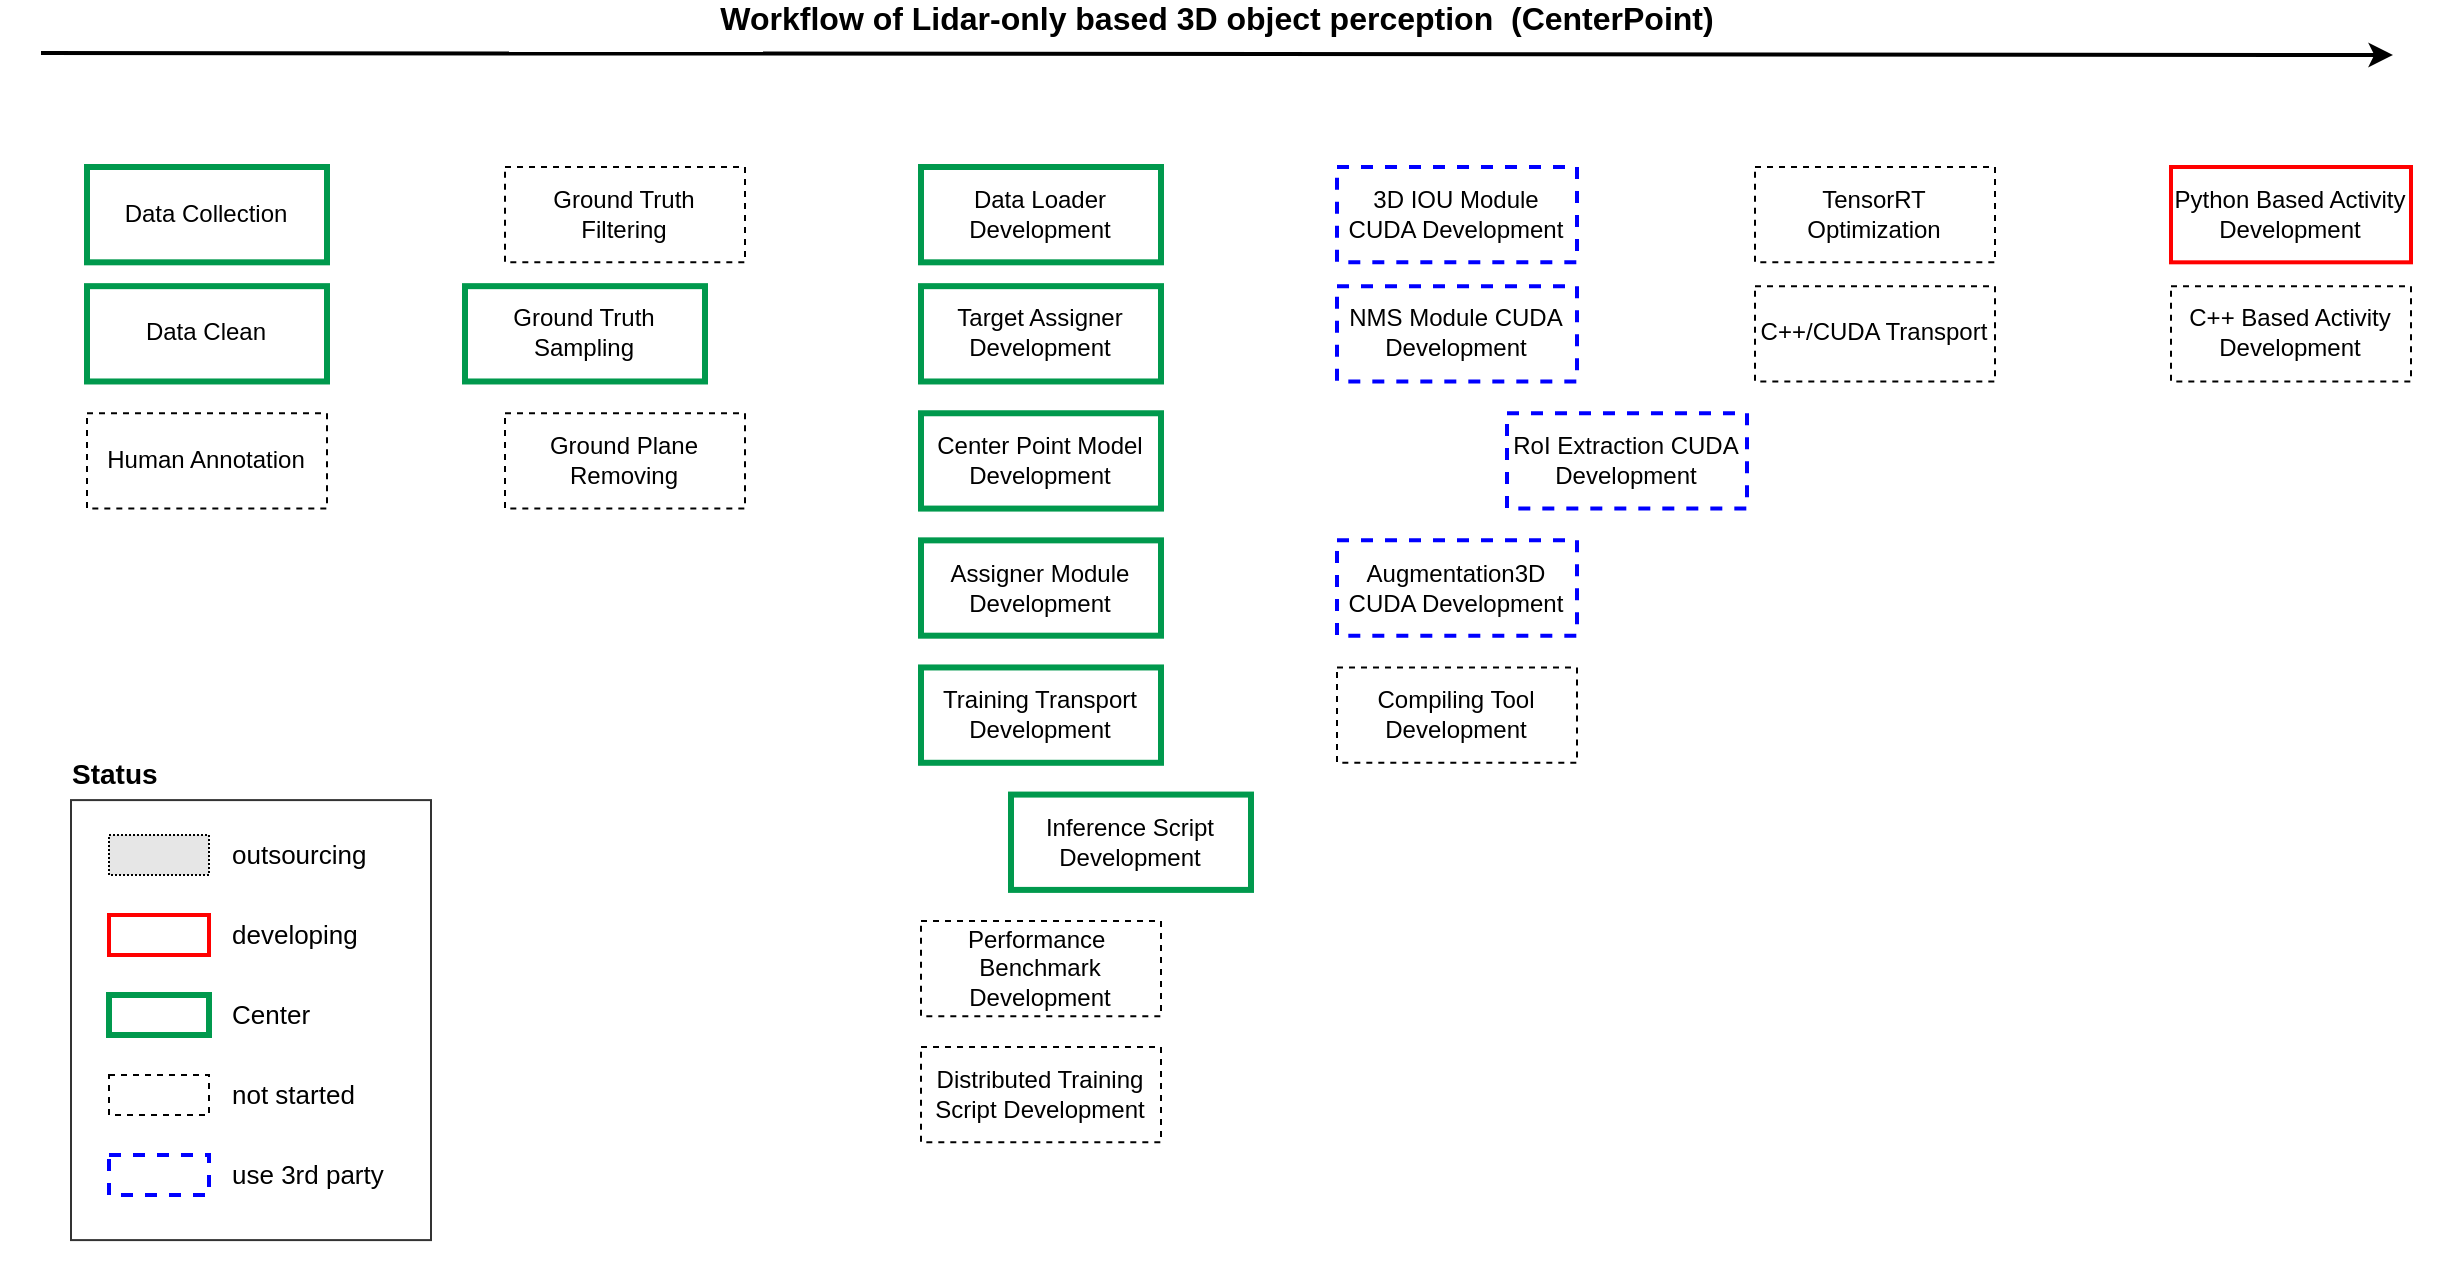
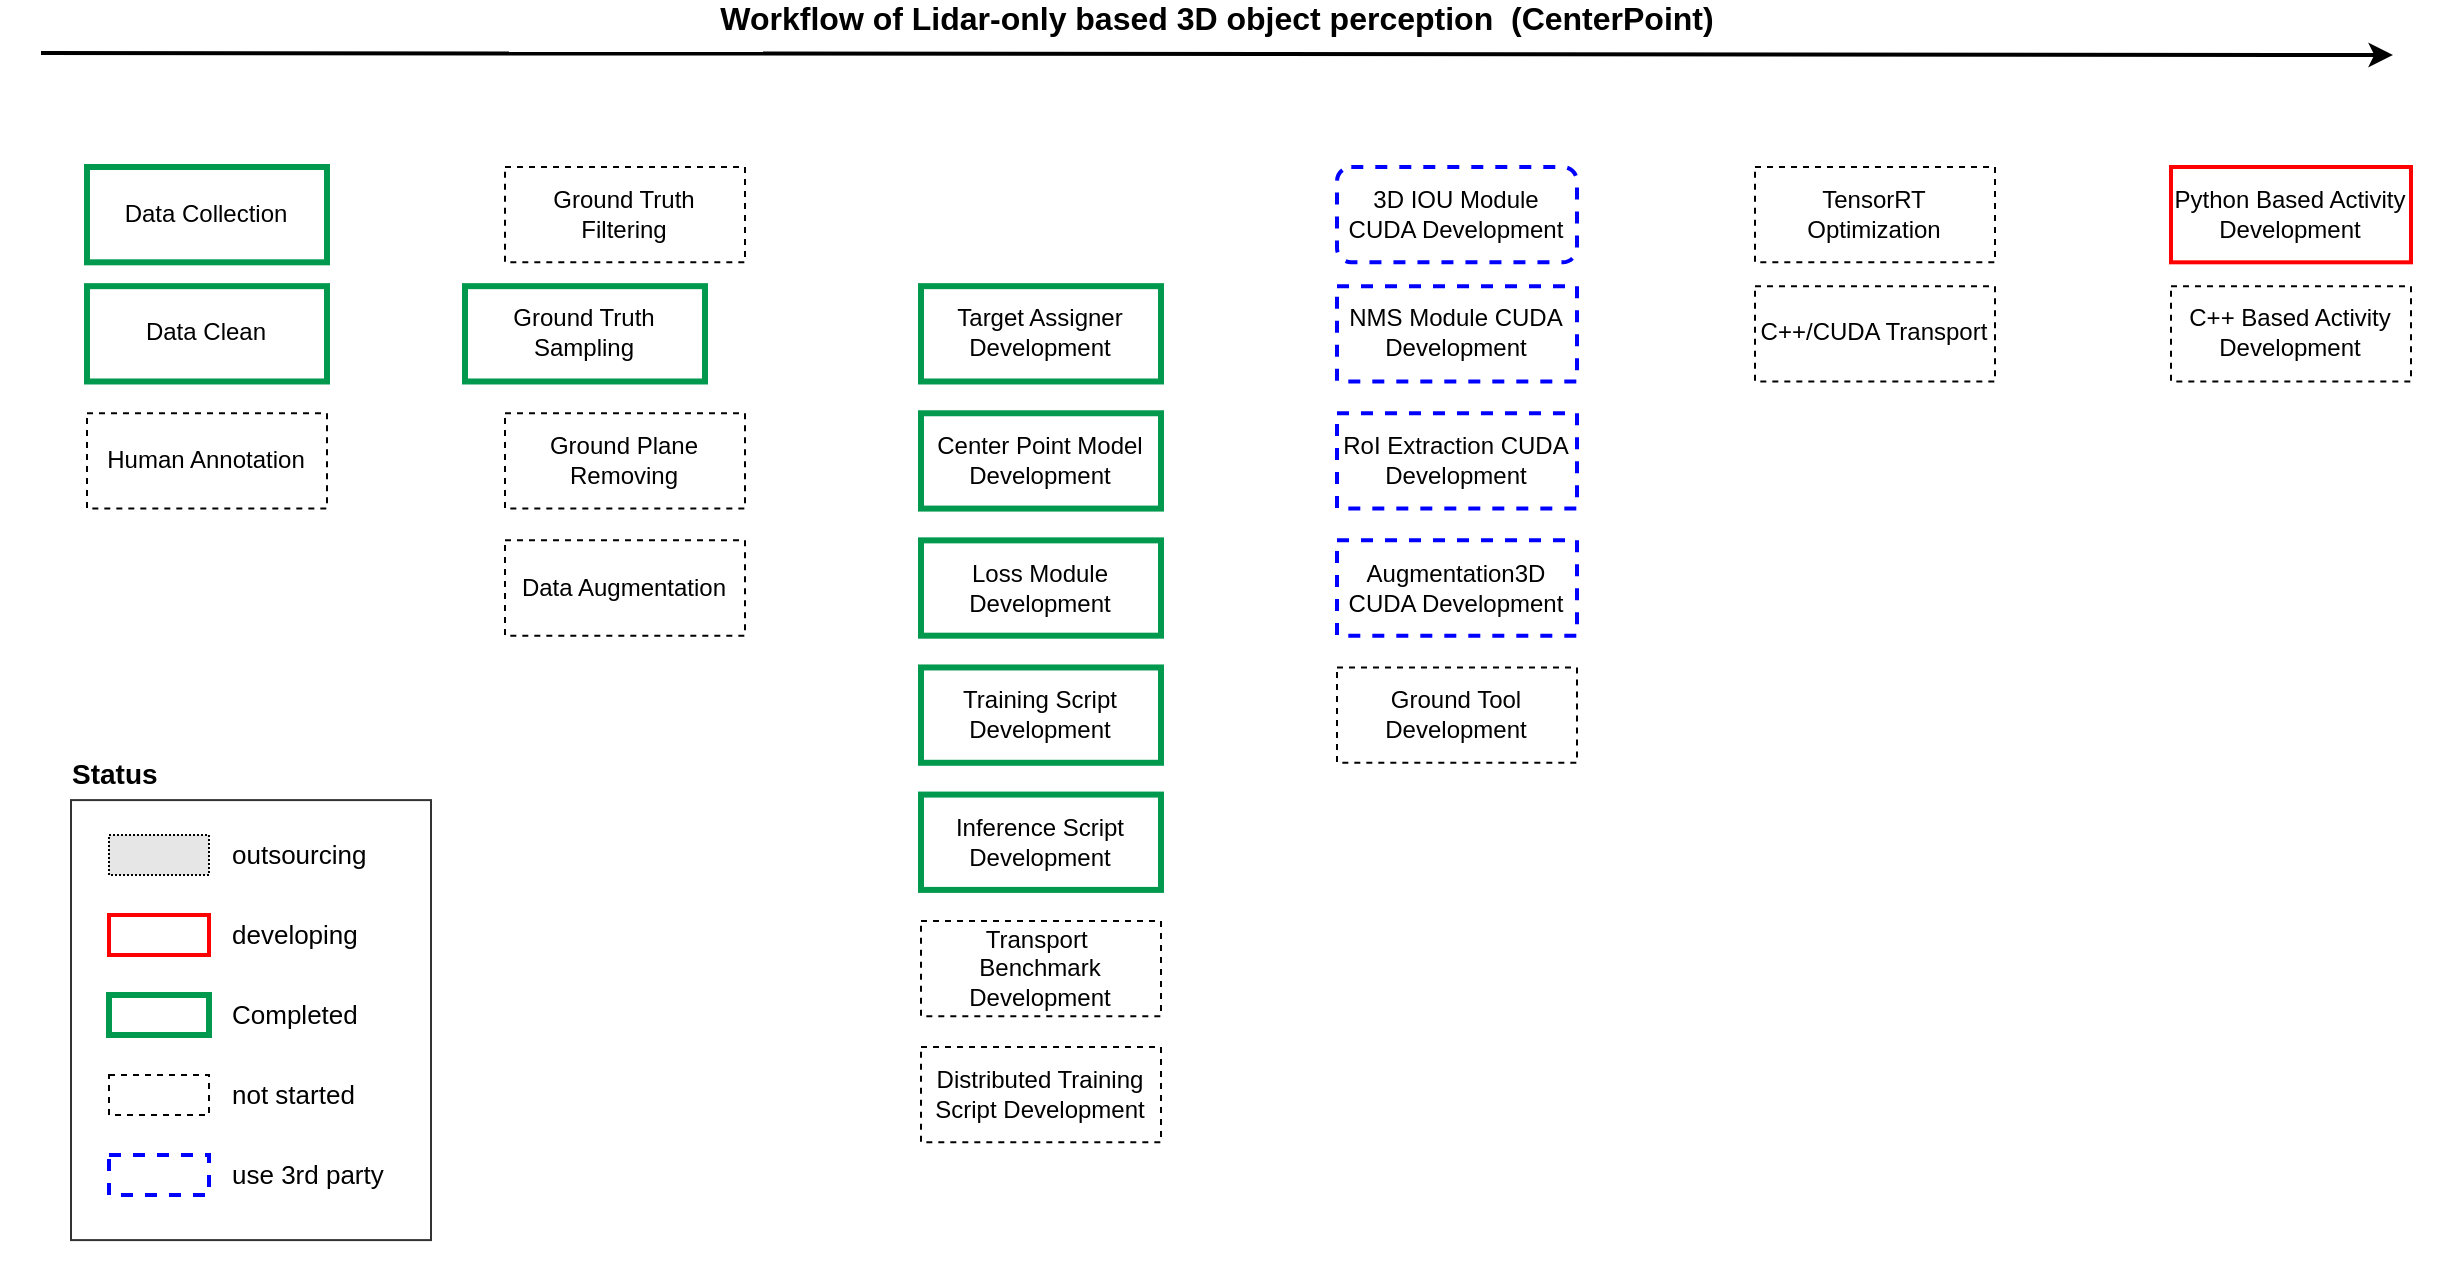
  <mxCell id="0" />
  <mxCell id="1" parent="0" />
+ <mxCell id="2" value="Data Augmentation" style="rounded=0;whiteSpace=wrap;html=1;dashed=1;" vertex="1" parent="1"><mxGeometry x="252" y="263.682" width="120" height="47.664" as="geometry" /></mxCell>
  <mxCell id="3" value="Ground Plane Removing" style="rounded=0;whiteSpace=wrap;html=1;dashed=1;" vertex="1" parent="1"><mxGeometry x="252" y="200.131" width="120" height="47.664" as="geometry" /></mxCell>
  <mxCell id="4" value="&lt;div&gt;Ground Truth &lt;br&gt;&lt;/div&gt;&lt;div&gt;Filtering&lt;br&gt;&lt;/div&gt;" style="rounded=0;whiteSpace=wrap;html=1;dashed=1;" vertex="1" parent="1"><mxGeometry x="252" y="77" width="120" height="47.664" as="geometry" /></mxCell>
  <mxCell id="5" value="Ground Truth Sampling" style="rounded=0;whiteSpace=wrap;html=1;strokeColor=#00994D;strokeWidth=3;" vertex="1" parent="1"><mxGeometry x="232" y="136.579" width="120" height="47.664" as="geometry" /></mxCell>
- <mxCell id="6" value="Data Loader Development" style="rounded=0;whiteSpace=wrap;html=1;strokeWidth=3;strokeColor=#00994D;" vertex="1" parent="1"><mxGeometry x="460" y="77" width="120" height="47.664" as="geometry" /></mxCell>
  <mxCell id="7" value="&lt;div&gt;Center Point Model&lt;/div&gt;&lt;div&gt;Development&lt;br&gt;&lt;/div&gt;" style="rounded=0;whiteSpace=wrap;html=1;strokeWidth=3;strokeColor=#00994D;" vertex="1" parent="1"><mxGeometry x="460" y="200.131" width="120" height="47.664" as="geometry" /></mxCell>
- <mxCell id="8" value="&lt;div&gt;Training Transport Development&lt;br&gt;&lt;/div&gt;" style="rounded=0;whiteSpace=wrap;html=1;strokeWidth=3;strokeColor=#00994D;" vertex="1" parent="1"><mxGeometry x="460" y="327.234" width="120" height="47.664" as="geometry" /></mxCell>
- <mxCell id="9" value="Assigner Module Development" style="rounded=0;whiteSpace=wrap;html=1;strokeWidth=3;strokeColor=#00994D;" vertex="1" parent="1"><mxGeometry x="460" y="263.682" width="120" height="47.664" as="geometry" /></mxCell>
+ <mxCell id="8" value="&lt;div&gt;Training Script Development&lt;br&gt;&lt;/div&gt;" style="rounded=0;whiteSpace=wrap;html=1;strokeWidth=3;strokeColor=#00994D;" vertex="1" parent="1"><mxGeometry x="460" y="327.234" width="120" height="47.664" as="geometry" /></mxCell>
+ <mxCell id="9" value="Loss Module Development" style="rounded=0;whiteSpace=wrap;html=1;strokeWidth=3;strokeColor=#00994D;" vertex="1" parent="1"><mxGeometry x="460" y="263.682" width="120" height="47.664" as="geometry" /></mxCell>
  <mxCell id="10" value="Target Assigner Development" style="rounded=0;whiteSpace=wrap;html=1;strokeWidth=3;strokeColor=#00994D;" vertex="1" parent="1"><mxGeometry x="460" y="136.579" width="120" height="47.664" as="geometry" /></mxCell>
- <mxCell id="11" value="&lt;div&gt;Inference Script&lt;/div&gt;&lt;div&gt;Development&lt;/div&gt;" style="rounded=0;whiteSpace=wrap;html=1;strokeWidth=3;strokeColor=#00994D;" vertex="1" parent="1"><mxGeometry x="505" y="390.785" width="120" height="47.664" as="geometry" /></mxCell>
+ <mxCell id="11" value="&lt;div&gt;Inference Script&lt;/div&gt;&lt;div&gt;Development&lt;/div&gt;" style="rounded=0;whiteSpace=wrap;html=1;strokeWidth=3;strokeColor=#00994D;" vertex="1" parent="1"><mxGeometry x="460" y="390.785" width="120" height="47.664" as="geometry" /></mxCell>
  <mxCell id="12" value="TensorRT Optimization" style="rounded=0;whiteSpace=wrap;html=1;dashed=1;" vertex="1" parent="1"><mxGeometry x="877" y="77" width="120" height="47.664" as="geometry" /></mxCell>
- <mxCell id="13" value="&lt;div&gt;3D IOU Module &lt;br&gt;&lt;/div&gt;&lt;div&gt;CUDA Development&lt;br&gt;&lt;/div&gt;" style="rounded=0;whiteSpace=wrap;html=1;strokeColor=#0000FF;strokeWidth=2;dashed=1;" vertex="1" parent="1"><mxGeometry x="668" y="77" width="120" height="47.664" as="geometry" /></mxCell>
+ <mxCell id="13" value="&lt;div&gt;3D IOU Module &lt;br&gt;&lt;/div&gt;&lt;div&gt;CUDA Development&lt;br&gt;&lt;/div&gt;" style="whiteSpace=wrap;html=1;strokeColor=#0000FF;strokeWidth=2;dashed=1;rounded=1;" vertex="1" parent="1"><mxGeometry x="668" y="77" width="120" height="47.664" as="geometry" /></mxCell>
  <mxCell id="14" value="NMS Module CUDA Development" style="rounded=0;whiteSpace=wrap;html=1;strokeColor=#0000FF;strokeWidth=2;dashed=1;" vertex="1" parent="1"><mxGeometry x="668" y="136.579" width="120" height="47.664" as="geometry" /></mxCell>
- <mxCell id="15" value="RoI Extraction CUDA Development" style="rounded=0;whiteSpace=wrap;html=1;strokeColor=#0000FF;strokeWidth=2;dashed=1;" vertex="1" parent="1"><mxGeometry x="753" y="200.131" width="120" height="47.664" as="geometry" /></mxCell>
+ <mxCell id="15" value="RoI Extraction CUDA Development" style="rounded=0;whiteSpace=wrap;html=1;strokeColor=#0000FF;strokeWidth=2;dashed=1;" vertex="1" parent="1"><mxGeometry x="668" y="200.131" width="120" height="47.664" as="geometry" /></mxCell>
  <mxCell id="16" value="Augmentation3D CUDA Development" style="rounded=0;whiteSpace=wrap;html=1;strokeColor=#0000FF;strokeWidth=2;dashed=1;" vertex="1" parent="1"><mxGeometry x="668" y="263.682" width="120" height="47.664" as="geometry" /></mxCell>
- <mxCell id="17" value="Compiling Tool Development" style="rounded=0;whiteSpace=wrap;html=1;dashed=1;" vertex="1" parent="1"><mxGeometry x="668" y="327.234" width="120" height="47.664" as="geometry" /></mxCell>
+ <mxCell id="17" value="Ground Tool Development" style="rounded=0;whiteSpace=wrap;html=1;dashed=1;" vertex="1" parent="1"><mxGeometry x="668" y="327.234" width="120" height="47.664" as="geometry" /></mxCell>
  <mxCell id="18" value="C++/CUDA Transport" style="rounded=0;whiteSpace=wrap;html=1;dashed=1;" vertex="1" parent="1"><mxGeometry x="877" y="136.579" width="120" height="47.664" as="geometry" /></mxCell>
  <mxCell id="19" value="Python Based Activity Development" style="rounded=0;whiteSpace=wrap;html=1;strokeColor=#FF0000;strokeWidth=2;" vertex="1" parent="1"><mxGeometry x="1085" y="77" width="120" height="47.664" as="geometry" /></mxCell>
  <mxCell id="20" value="C++ Based Activity Development" style="rounded=0;whiteSpace=wrap;html=1;dashed=1;" vertex="1" parent="1"><mxGeometry x="1085" y="136.579" width="120" height="47.664" as="geometry" /></mxCell>
  <mxCell id="21" value="Distributed Training Script Development" style="rounded=0;whiteSpace=wrap;html=1;dashed=1;" vertex="1" parent="1"><mxGeometry x="460" y="516.996" width="120" height="47.664" as="geometry" /></mxCell>
  <mxCell id="22" value="Data Collection" style="rounded=0;whiteSpace=wrap;html=1;strokeWidth=3;strokeColor=#00994D;" vertex="1" parent="1"><mxGeometry x="43" y="77" width="120" height="47.664" as="geometry" /></mxCell>
  <mxCell id="23" value="Data Clean" style="rounded=0;whiteSpace=wrap;html=1;strokeWidth=3;strokeColor=#00994D;" vertex="1" parent="1"><mxGeometry x="43" y="136.579" width="120" height="47.664" as="geometry" /></mxCell>
  <mxCell id="24" value="Human Annotation" style="rounded=0;whiteSpace=wrap;html=1;dashed=1;strokeColor=#000000;" vertex="1" parent="1"><mxGeometry x="43" y="200.131" width="120" height="47.664" as="geometry" /></mxCell>
- <mxCell id="25" value="Performance&amp;nbsp; Benchmark Development" style="rounded=0;whiteSpace=wrap;html=1;dashed=1;" vertex="1" parent="1"><mxGeometry x="460" y="453.995" width="120" height="47.664" as="geometry" /></mxCell>
+ <mxCell id="25" value="Transport&amp;nbsp; Benchmark Development" style="rounded=0;whiteSpace=wrap;html=1;dashed=1;" vertex="1" parent="1"><mxGeometry x="460" y="453.995" width="120" height="47.664" as="geometry" /></mxCell>
  <mxCell id="26" value="" style="group" vertex="1" connectable="0" parent="1"><mxGeometry x="34" y="366" width="181" height="247.55" as="geometry" /></mxCell>
  <mxCell id="27" value="" style="group" vertex="1" connectable="0" parent="26"><mxGeometry x="20" y="40" width="161" height="207.55" as="geometry" /></mxCell>
  <mxCell id="28" value="" style="rounded=0;whiteSpace=wrap;html=1;fillColor=#E6E6E6;strokeColor=default;dashed=1;dashPattern=1 1;" vertex="1" parent="27"><mxGeometry y="5" width="50" height="20" as="geometry" /></mxCell>
  <mxCell id="29" value="outsourcing" style="text;html=1;strokeColor=none;fillColor=none;align=left;verticalAlign=middle;whiteSpace=wrap;rounded=0;dashed=1;dashPattern=1 1;fontSize=13;fontColor=#000000;" vertex="1" parent="27"><mxGeometry x="60" width="80" height="30" as="geometry" /></mxCell>
  <mxCell id="30" value="" style="rounded=0;whiteSpace=wrap;html=1;strokeColor=#FF0000;strokeWidth=2;" vertex="1" parent="27"><mxGeometry y="45" width="50" height="20" as="geometry" /></mxCell>
  <mxCell id="31" value="developing" style="text;html=1;strokeColor=none;fillColor=none;align=left;verticalAlign=middle;whiteSpace=wrap;rounded=0;dashed=1;dashPattern=1 1;fontSize=13;fontColor=#000000;" vertex="1" parent="27"><mxGeometry x="60" y="40" width="80" height="30" as="geometry" /></mxCell>
  <mxCell id="32" value="" style="rounded=0;whiteSpace=wrap;html=1;strokeColor=#00994D;strokeWidth=3;" vertex="1" parent="27"><mxGeometry y="85" width="50" height="20" as="geometry" /></mxCell>
- <mxCell id="33" value="Center" style="text;html=1;strokeColor=none;fillColor=none;align=left;verticalAlign=middle;whiteSpace=wrap;rounded=0;dashed=1;dashPattern=1 1;fontSize=13;fontColor=#000000;" vertex="1" parent="27"><mxGeometry x="60" y="80" width="90" height="30" as="geometry" /></mxCell>
+ <mxCell id="33" value="Completed" style="text;html=1;strokeColor=none;fillColor=none;align=left;verticalAlign=middle;whiteSpace=wrap;rounded=0;dashed=1;dashPattern=1 1;fontSize=13;fontColor=#000000;" vertex="1" parent="27"><mxGeometry x="60" y="80" width="90" height="30" as="geometry" /></mxCell>
  <mxCell id="34" value="" style="rounded=0;whiteSpace=wrap;html=1;strokeColor=default;dashed=1;" vertex="1" parent="27"><mxGeometry y="125" width="50" height="20" as="geometry" /></mxCell>
  <mxCell id="35" value="not started" style="text;html=1;strokeColor=none;fillColor=none;align=left;verticalAlign=middle;whiteSpace=wrap;rounded=0;dashed=1;dashPattern=1 1;fontSize=13;fontColor=#000000;" vertex="1" parent="27"><mxGeometry x="60" y="120" width="80" height="30" as="geometry" /></mxCell>
  <mxCell id="36" value="" style="rounded=0;whiteSpace=wrap;html=1;strokeColor=#0000FF;dashed=1;strokeWidth=2;" vertex="1" parent="27"><mxGeometry y="165" width="50" height="20" as="geometry" /></mxCell>
  <mxCell id="37" value="use 3rd party" style="text;html=1;strokeColor=none;fillColor=none;align=left;verticalAlign=middle;whiteSpace=wrap;rounded=0;dashed=1;dashPattern=1 1;fontSize=13;fontColor=#000000;" vertex="1" parent="27"><mxGeometry x="60" y="160" width="80" height="30" as="geometry" /></mxCell>
  <mxCell id="38" value="" style="rounded=0;whiteSpace=wrap;html=1;fontSize=13;fontColor=#000000;strokeColor=#333333;strokeWidth=1;fillColor=none;" vertex="1" parent="27"><mxGeometry x="-19" y="-12.45" width="180" height="220" as="geometry" /></mxCell>
  <mxCell id="39" value="&lt;div style=&quot;font-size: 14px&quot; align=&quot;left&quot;&gt;&lt;font style=&quot;font-size: 14px&quot;&gt;&lt;b&gt;Status&lt;/b&gt;&lt;/font&gt;&lt;/div&gt;" style="text;html=1;strokeColor=none;fillColor=none;align=left;verticalAlign=middle;whiteSpace=wrap;rounded=0;fontSize=13;fontColor=#000000;" vertex="1" parent="26"><mxGeometry width="70" height="30" as="geometry" /></mxCell>
  <mxCell id="40" value="" style="endArrow=classic;html=1;rounded=0;fontSize=14;fontColor=#000000;strokeWidth=2;" edge="1" parent="1"><mxGeometry width="50" height="50" relative="1" as="geometry"><mxPoint x="20" y="20" as="sourcePoint" /><mxPoint x="1196" y="21" as="targetPoint" /></mxGeometry></mxCell>
  <mxCell id="41" value="&lt;b style=&quot;font-size: 16px&quot;&gt;&amp;nbsp;Workflow of Lidar-only based 3D object perception&amp;nbsp; (CenterPoint)&amp;nbsp; &lt;/b&gt;" style="edgeLabel;html=1;align=center;verticalAlign=middle;resizable=0;points=[];fontSize=16;fontColor=#000000;" vertex="1" connectable="0" parent="40"><mxGeometry x="-0.018" y="2" relative="1" as="geometry"><mxPoint x="10" y="-16" as="offset" /></mxGeometry></mxCell>
